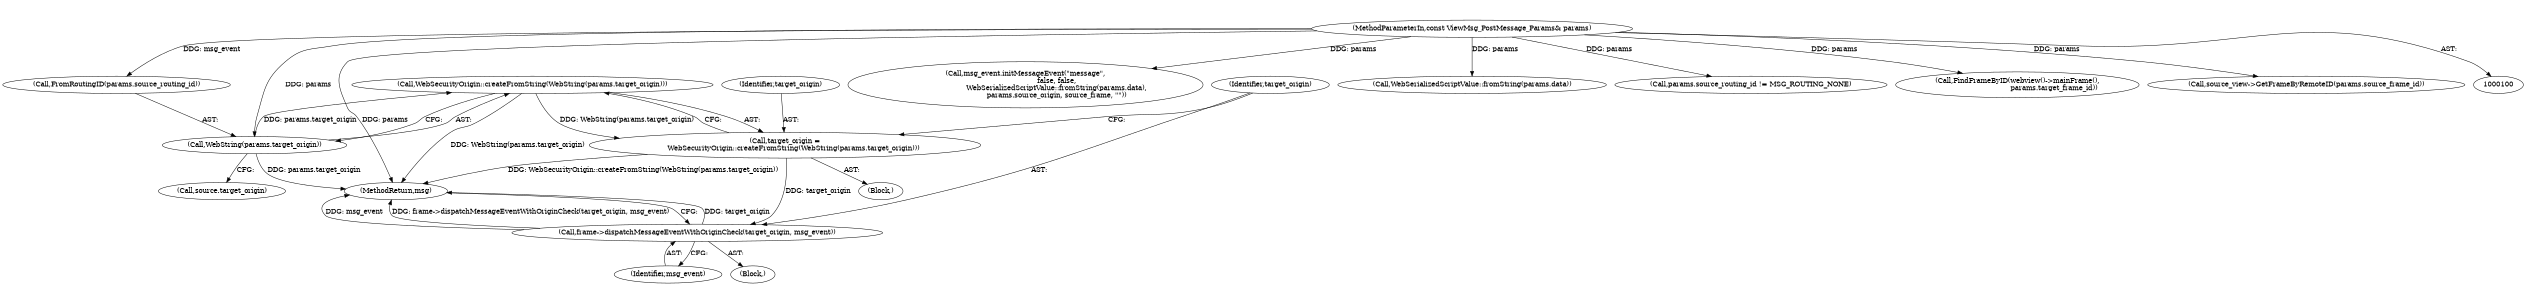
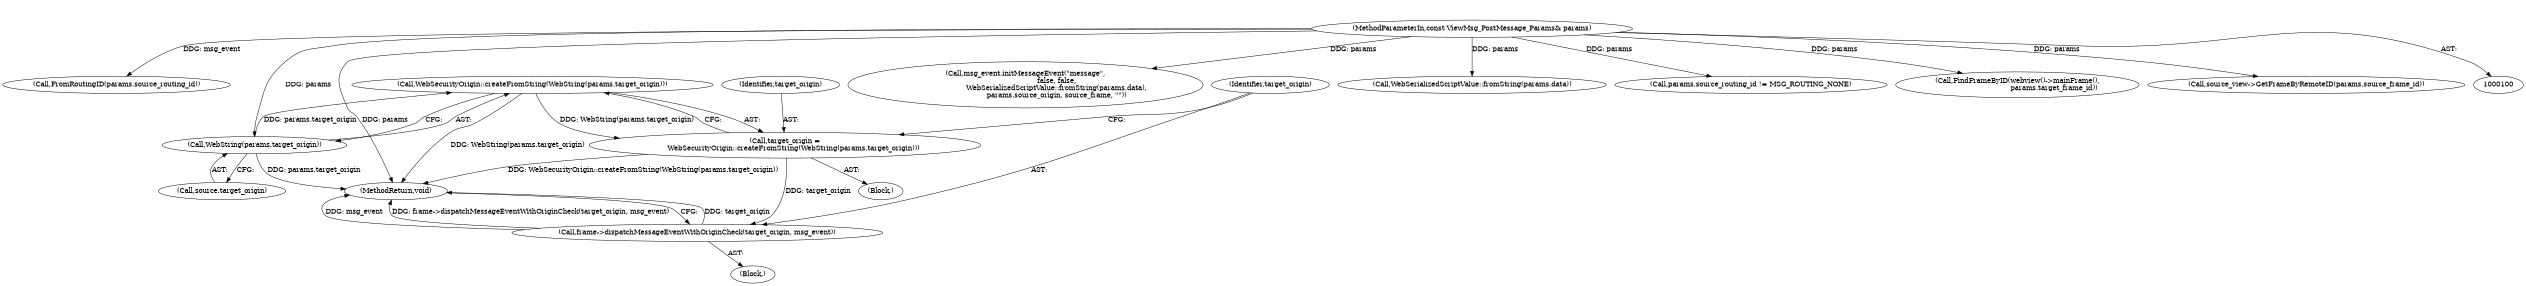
  digraph {
    n1 [label="(Call,WebSecurityOrigin::createFromString(WebString(params.target_origin)))"]
    n2 [label="(Call,WebString(params.target_origin))"]
    n3 [label="(Call,target_origin =\n        WebSecurityOrigin::createFromString(WebString(params.target_origin)))"]
-   n4 [label="(MethodReturn,msg)"]
+   n4 [label="(MethodReturn,void)"]
    n5 [label="(Call,source.target_origin)"]
    n6 [label="(Call,frame->dispatchMessageEventWithOriginCheck(target_origin, msg_event))"]
    n7 [label="(Block,)"]
    n8 [label="(MethodParameterIn,const ViewMsg_PostMessage_Params& params)"]
    n9 [label="(Call,msg_event.initMessageEvent(\"message\",\n                             false, false,\n                             WebSerializedScriptValue::fromString(params.data),\n                             params.source_origin, source_frame, \"\"))"]
    n10 [label="(Call,FromRoutingID(params.source_routing_id))"]
    n11 [label="(Call,WebSerializedScriptValue::fromString(params.data))"]
    n12 [label="(Call,params.source_routing_id != MSG_ROUTING_NONE)"]
    n13 [label="(Call,FindFrameByID(webview()->mainFrame(),\n                                  params.target_frame_id))"]
    n14 [label="(Call,source_view->GetFrameByRemoteID(params.source_frame_id))"]
    1000100
-   n16 [label="(Identifier,msg_event)"]
    n17 [label="(Block,)"]
    n18 [label="(Identifier,target_origin)"]
    n19 [label="(Identifier,target_origin)"]
    n1 -> n2 [label="CFG: "]
    n1 -> n3 [label="AST: "]
    n1 -> n3 [label="DDG: WebString(params.target_origin)"]
    n1 -> n4 [label="DDG: WebString(params.target_origin)"]
    n2 -> n1 [label="AST: "]
    n2 -> n1 [label="DDG: params.target_origin"]
    n2 -> n4 [label="DDG: params.target_origin"]
    n2 -> n5 [label="CFG: "]
    n3 -> n1 [label="CFG: "]
    n3 -> n4 [label="DDG: WebSecurityOrigin::createFromString(WebString(params.target_origin))"]
    n3 -> n6 [label="DDG: target_origin"]
    n3 -> n7 [label="AST: "]
    n4 -> n6 [label="CFG: "]
-   n10 -> n2 [label="AST: "]
+   n5 -> n2 [label="AST: "]
    n6 -> n4 [label="DDG: target_origin"]
    n6 -> n4 [label="DDG: msg_event"]
    n6 -> n4 [label="DDG: frame->dispatchMessageEventWithOriginCheck(target_origin, msg_event)"]
-   n6 -> n16 [label="CFG: "]
    n6 -> n17 [label="AST: "]
    n8 -> n2 [label="DDG: params"]
    n8 -> n4 [label="DDG: params"]
    n8 -> n9 [label="DDG: params"]
    n8 -> n10 [label="DDG: msg_event"]
    n8 -> n11 [label="DDG: params"]
    n8 -> n12 [label="DDG: params"]
    n8 -> n13 [label="DDG: params"]
    n8 -> n14 [label="DDG: params"]
    n8 -> 1000100 [label="AST: "]
-   n16 -> n6 [label="AST: "]
    n18 -> n3 [label="AST: "]
    n19 -> n3 [label="CFG: "]
    n19 -> n6 [label="AST: "]
  }
